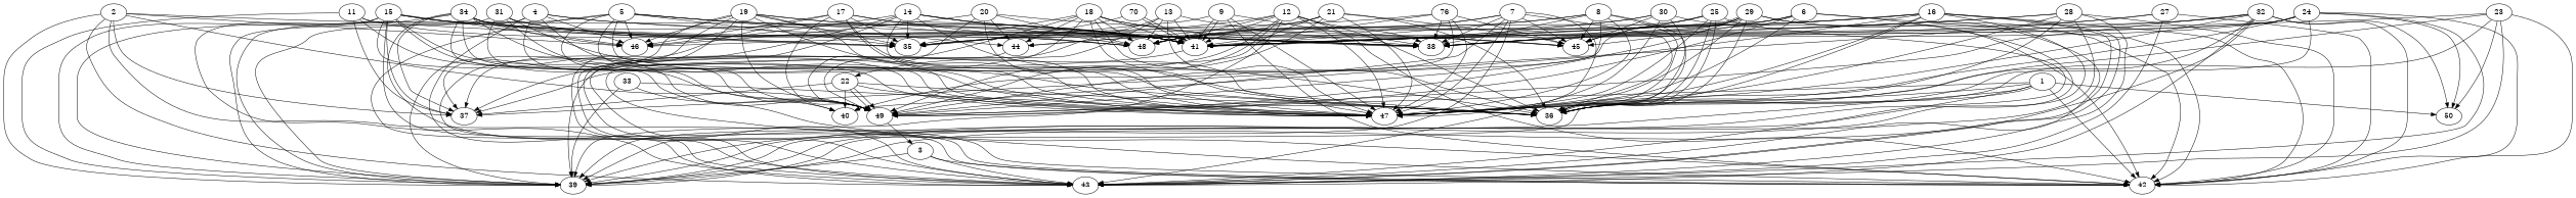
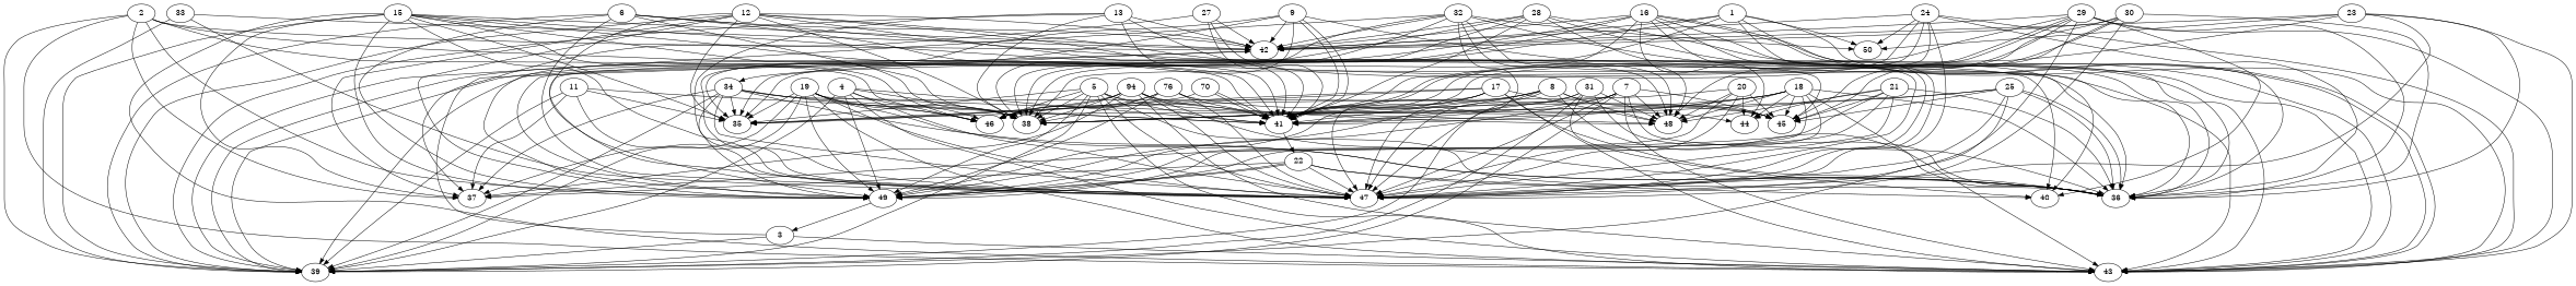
  digraph {
    node [alpha=0.03]
    1 [expect_size=9541632]
    36 [alpha=0.20 expect_size=13787136]
    39 [alpha=0.05 expect_size=52199424]
    42 [alpha=0.18 expect_size=29394944]
    43 [alpha=0.17 expect_size=41133056]
    47 [alpha=0.09 expect_size=22962176]
    49 [alpha=0.17 expect_size=11692032]
    50 [alpha=0.14 expect_size=22957056]
    3 [alpha=0.10 expect_size=32223232]
    2 [alpha=0.01 expect_size=12808192]
    37 [alpha=0.14 expect_size=39415808]
    41 [alpha=0.13 expect_size=22985728]
    46 [alpha=0.17 expect_size=24130560]
    22 [alpha=0.09 expect_size=6506496]
    4 [alpha=0.02 expect_size=10509312]
    38 [alpha=0.01 expect_size=32640000]
    5 [alpha=0.19 expect_size=32309248]
    35 [alpha=0.09 expect_size=51183616]
    44 [alpha=0.11 expect_size=44914688]
    6 [alpha=0.19 expect_size=21133312]
    45 [alpha=0.07 expect_size=50526208]
    7 [alpha=0.09 expect_size=51368960]
    48 [alpha=0.13 expect_size=8660992]
    8 [expect_size=16795648]
    9 [alpha=0.05 expect_size=40235008]
    n26 [alpha=0.19 expect_size=36044800 label=70]
    11 [alpha=0.01 expect_size=29621248]
    12 [alpha=0.13 expect_size=35621888]
    13 [expect_size=39140352]
-   14 [alpha=0.04 expect_size=15030272]
+   14 [alpha=0.04 expect_size=15030272 label=94]
    15 [alpha=0.15 expect_size=18589696]
    40 [alpha=0.09 expect_size=38713344]
    16 [alpha=0.06 expect_size=15291392]
    17 [alpha=0.10 expect_size=14067712]
    18 [alpha=0.08 expect_size=35705856]
    19 [alpha=0.13 expect_size=43332608]
    20 [expect_size=7678976]
    21 [alpha=0.15 expect_size=51576832]
    23 [alpha=0.16 expect_size=37597184]
    24 [alpha=0.04 expect_size=43968512]
    25 [alpha=0.04 expect_size=5977088]
    n42 [alpha=0.11 expect_size=41656320 label=76]
    27 [alpha=0.17 expect_size=9153536]
    28 [alpha=0.08 expect_size=33192960]
    29 [alpha=0.14 expect_size=51634176]
    30 [alpha=0.13 expect_size=35382272]
    31 [expect_size=42273792]
    32 [alpha=0.05 expect_size=29419520]
    33 [alpha=0.02 expect_size=51573760]
    34 [alpha=0.02 expect_size=41344000]
    1 -> 36
    1 -> 39
    1 -> 42
    1 -> 43
    1 -> 47
    1 -> 49
    1 -> 50
    49 -> 3
    3 -> 39
    3 -> 42
    3 -> 43
    2 -> 39
    2 -> 42
    2 -> 43
    2 -> 49
    2 -> 37
    2 -> 41
    2 -> 46
    41 -> 22
    22 -> 36
    22 -> 47
    22 -> 49
    22 -> 49
    22 -> 37
    22 -> 40
    4 -> 39
    4 -> 43
    4 -> 47
    4 -> 49
    4 -> 41
    4 -> 46
    4 -> 38
    5 -> 36
    5 -> 39
    5 -> 43
    5 -> 47
    5 -> 49
    5 -> 41
    5 -> 46
    5 -> 38
    5 -> 35
    5 -> 44
    6 -> 39
    6 -> 42
    6 -> 47
    6 -> 49
    6 -> 41
    6 -> 38
    6 -> 45
    7 -> 36
    7 -> 39
    7 -> 43
    7 -> 47
    7 -> 49
    7 -> 41
    7 -> 38
    7 -> 45
    7 -> 48
    8 -> 36
    8 -> 39
    8 -> 47
    8 -> 49
    8 -> 41
    8 -> 38
    8 -> 45
    8 -> 48
    9 -> 42
-   44 -> 43
+   9 -> 43
    9 -> 47
    9 -> 41
    9 -> 41
    9 -> 38
    9 -> 35
    n26 -> 41
    n26 -> 41
    n26 -> 35
    11 -> 39
    11 -> 47
    11 -> 37
    11 -> 41
    11 -> 35
    12 -> 36
    12 -> 39
    12 -> 42
    12 -> 47
    12 -> 49
    12 -> 37
    12 -> 41
    12 -> 38
    12 -> 35
    12 -> 48
    13 -> 39
    13 -> 42
    13 -> 47
    13 -> 41
    13 -> 38
    13 -> 48
    14 -> 36
    14 -> 43
    14 -> 47
    14 -> 37
    14 -> 41
    14 -> 46
    14 -> 38
    14 -> 35
    14 -> 48
    15 -> 39
    15 -> 42
    15 -> 43
    15 -> 47
    15 -> 49
    15 -> 37
    15 -> 41
    15 -> 46
    15 -> 38
    15 -> 35
    15 -> 40
    16 -> 36
    16 -> 39
    16 -> 42
    16 -> 43
    16 -> 43
    16 -> 47
    16 -> 38
    16 -> 35
    16 -> 44
    16 -> 40
    17 -> 36
    17 -> 43
    17 -> 47
    17 -> 49
    17 -> 41
    17 -> 46
    17 -> 35
    17 -> 48
    18 -> 36
    18 -> 43
    18 -> 47
    18 -> 49
    18 -> 41
    18 -> 38
    18 -> 35
    18 -> 44
    18 -> 45
    18 -> 48
    19 -> 36
    19 -> 39
    19 -> 43
    19 -> 47
    19 -> 49
    19 -> 37
    19 -> 46
    19 -> 38
    19 -> 35
    19 -> 48
    20 -> 47
    20 -> 49
    20 -> 46
    20 -> 44
    20 -> 45
    20 -> 48
    21 -> 36
    21 -> 47
    21 -> 49
    21 -> 37
    21 -> 44
    21 -> 45
    21 -> 48
    23 -> 36
    23 -> 42
    23 -> 43
    23 -> 47
    23 -> 50
    23 -> 41
    24 -> 36
    24 -> 42
    24 -> 43
    24 -> 47
    24 -> 50
    24 -> 41
    24 -> 38
    24 -> 35
    25 -> 36
    25 -> 36
    25 -> 39
    25 -> 47
    25 -> 41
    25 -> 38
    25 -> 45
    n42 -> 47
    n42 -> 49
    n42 -> 41
    n42 -> 46
    n42 -> 38
    n42 -> 45
    27 -> 42
    27 -> 43
    27 -> 37
    27 -> 41
    28 -> 36
    28 -> 39
    28 -> 42
    28 -> 43
    28 -> 47
    28 -> 41
    28 -> 38
    29 -> 36
    29 -> 42
    29 -> 43
    29 -> 47
    29 -> 49
    29 -> 41
    29 -> 41
    29 -> 45
    29 -> 40
    30 -> 36
    30 -> 42
    30 -> 47
    30 -> 41
    30 -> 45
    30 -> 48
    31 -> 36
    31 -> 39
    31 -> 47
    31 -> 41
    31 -> 48
    31 -> 40
    32 -> 36
    32 -> 39
    32 -> 42
    32 -> 43
    32 -> 47
    32 -> 49
    32 -> 50
    32 -> 38
    32 -> 48
    33 -> 39
    33 -> 42
    33 -> 47
    34 -> 36
    34 -> 39
-   34 -> 42
+   42 -> 34
    34 -> 47
    34 -> 49
    34 -> 37
    34 -> 41
    34 -> 46
    34 -> 35
    34 -> 45
  }
